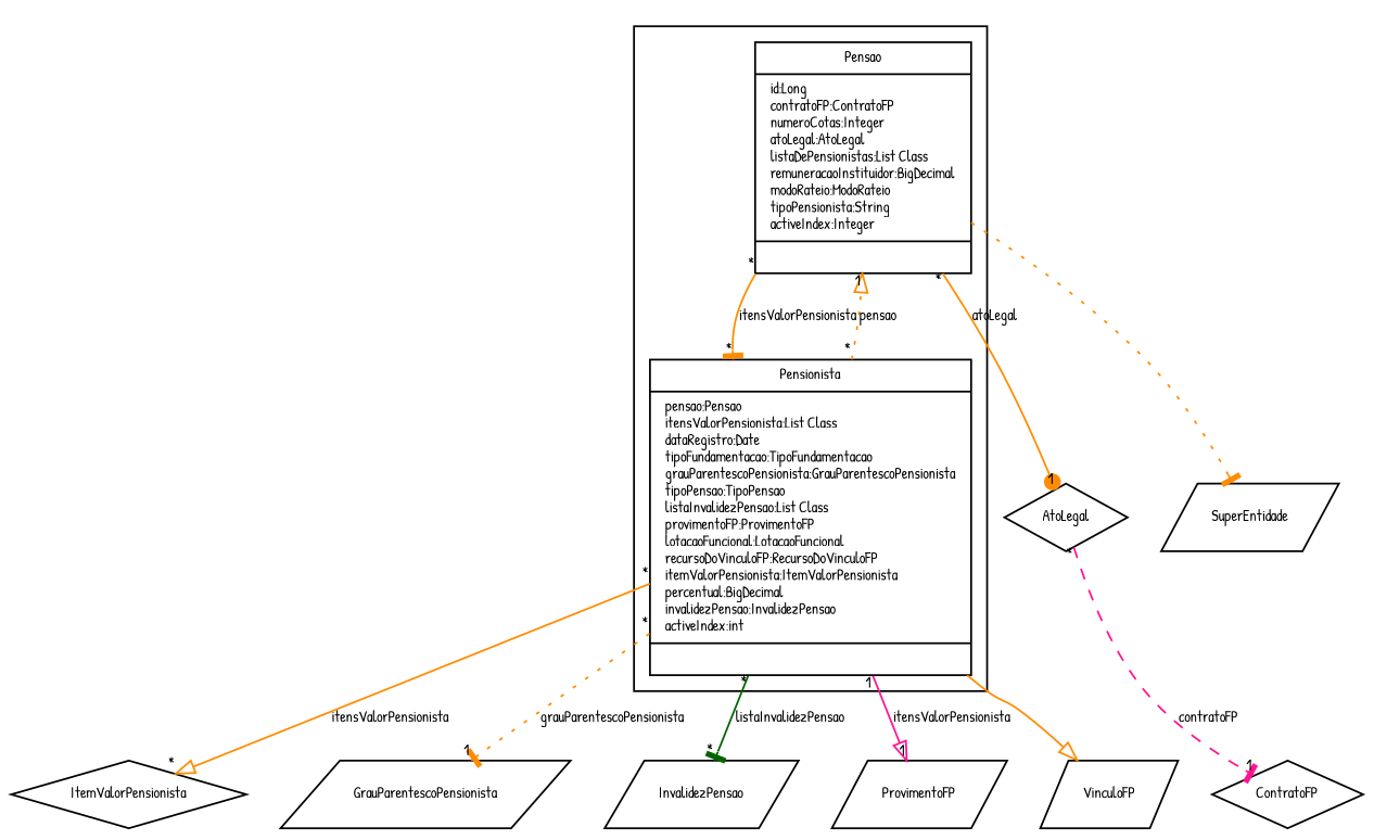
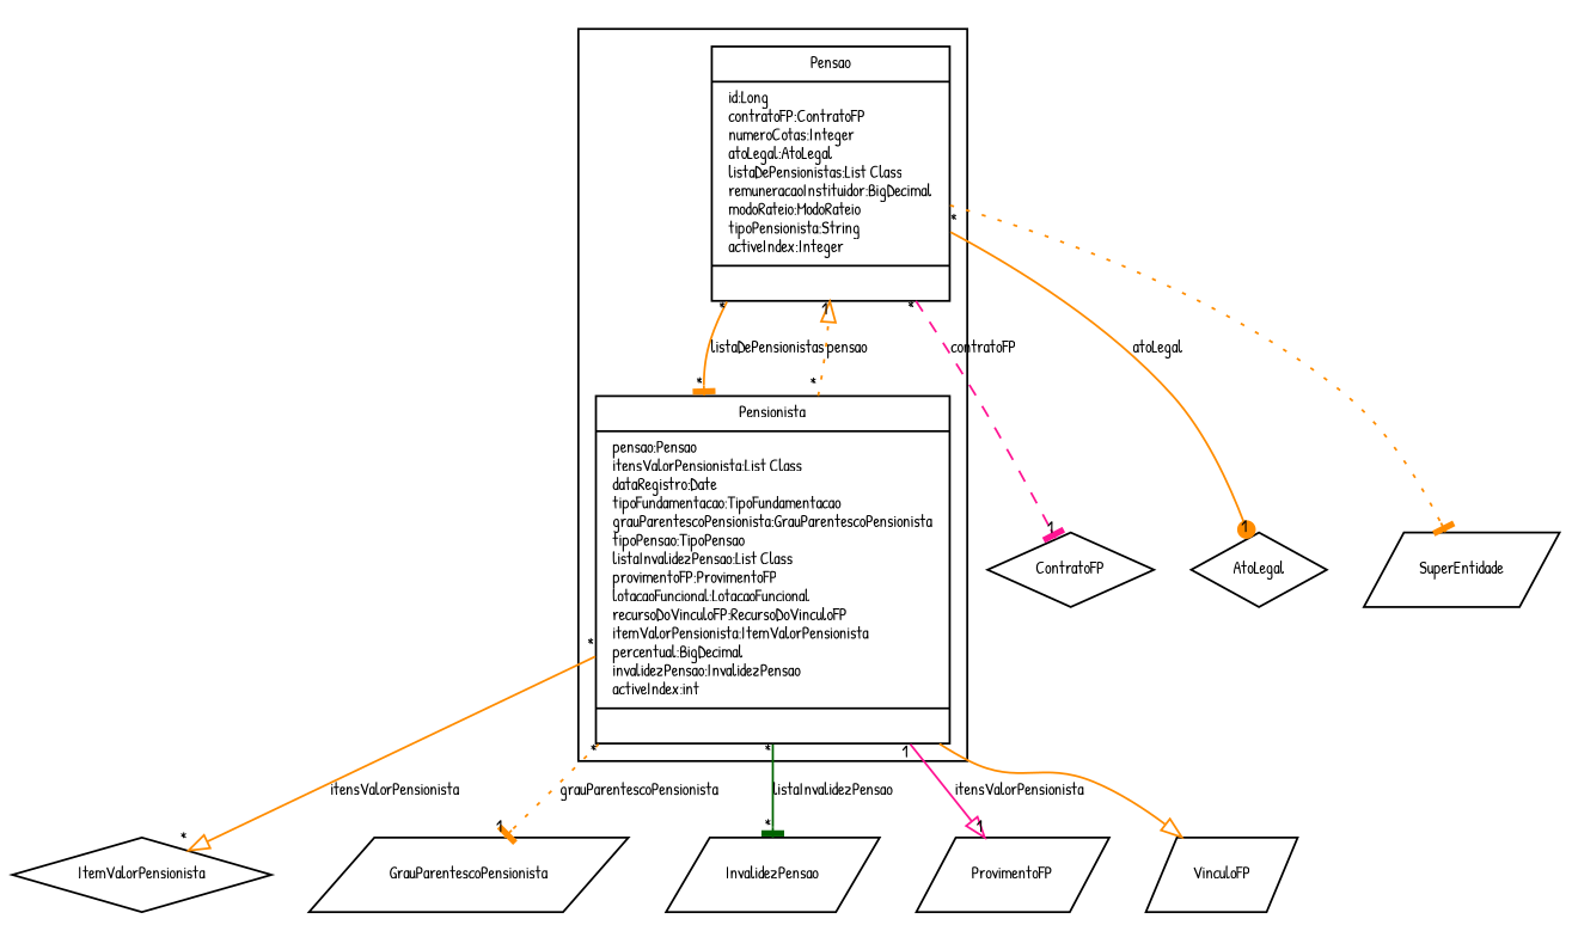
  digraph {
    fontname="Patrick Hand"
    fontsize=8
    node [fontname="Patrick Hand" fontsize=8 shape=parallelogram]
    edge [arrowhead=tee color=darkorange fontname="Patrick Hand" fontsize=8 headlabel=1 style=solid taillabel="*"]
    n1 [label="{Pensao|id:Long\lcontratoFP:ContratoFP\lnumeroCotas:Integer\latoLegal:AtoLegal\llistaDePensionistas:List Class\lremuneracaoInstituidor:BigDecimal\lmodoRateio:ModoRateio\ltipoPensionista:String\lactiveIndex:Integer\l|\l}" shape=record]
    n2 [label="{Pensionista|pensao:Pensao\litensValorPensionista:List Class\ldataRegistro:Date\ltipoFundamentacao:TipoFundamentacao\lgrauParentescoPensionista:GrauParentescoPensionista\ltipoPensao:TipoPensao\llistaInvalidezPensao:List Class\lprovimentoFP:ProvimentoFP\llotacaoFuncional:LotacaoFuncional\lrecursoDoVinculoFP:RecursoDoVinculoFP\litemValorPensionista:ItemValorPensionista\lpercentual:BigDecimal\linvalidezPensao:InvalidezPensao\lactiveIndex:int\l|\l}" shape=record]
    ContratoFP [shape=diamond]
    AtoLegal [shape=diamond]
    SuperEntidade
    ItemValorPensionista [shape=diamond]
    GrauParentescoPensionista
    InvalidezPensao
    ProvimentoFP
    VinculoFP
    subgraph cluster_1 {
      n1
      n2
    }
-   n1 -> n2 [headlabel="*" label=itensValorPensionista]
-   AtoLegal -> ContratoFP [color=deeppink label=contratoFP style=dashed]
+   n1 -> n2 [headlabel="*" label=listaDePensionistas]
+   n1 -> ContratoFP [color=deeppink label=contratoFP style=dashed]
    n1 -> AtoLegal [arrowhead=dot label=atoLegal]
    n1 -> SuperEntidade [style=dotted headlabel="" taillabel=""]
    n2 -> n1 [arrowhead=onormal label=pensao style=dotted]
    n2 -> ItemValorPensionista [arrowhead=onormal headlabel="*" label=itensValorPensionista]
    n2 -> GrauParentescoPensionista [label=grauParentescoPensionista style=dotted]
    n2 -> InvalidezPensao [color=darkgreen headlabel="*" label=listaInvalidezPensao]
    n2 -> ProvimentoFP [arrowhead=onormal color=deeppink label=itensValorPensionista taillabel=1]
    n2 -> VinculoFP [arrowhead=onormal headlabel="" taillabel=""]
  }
